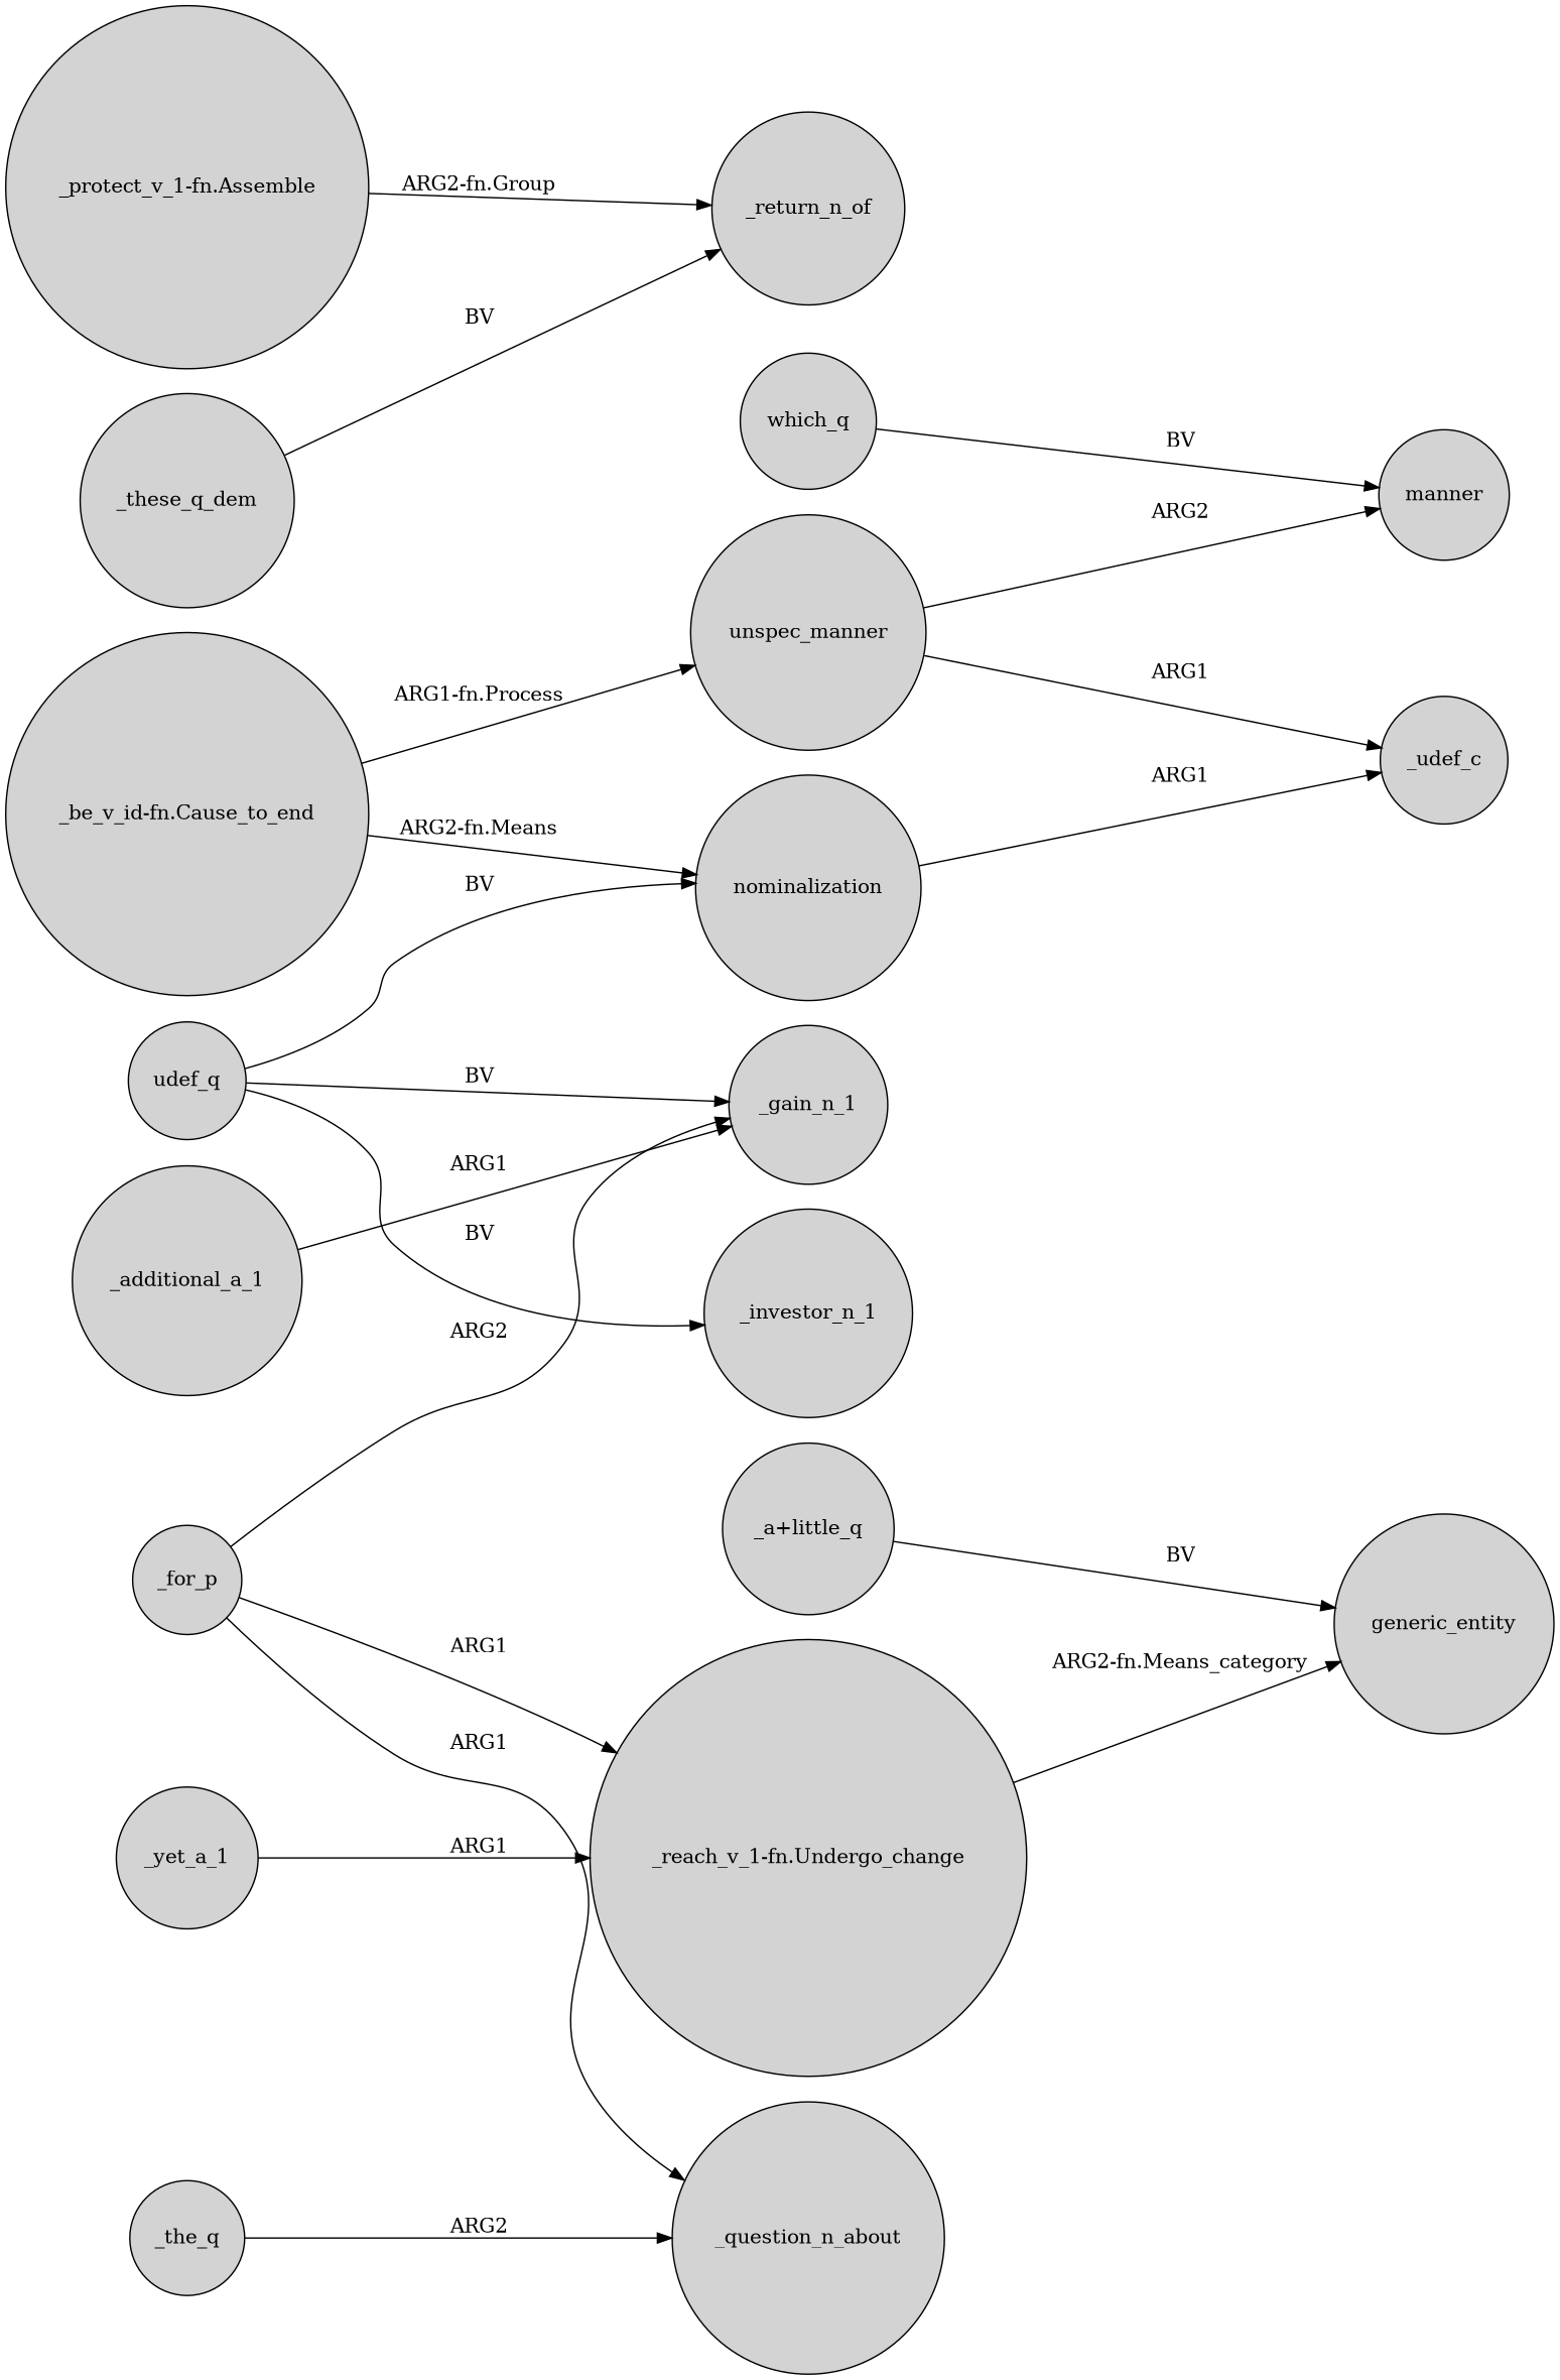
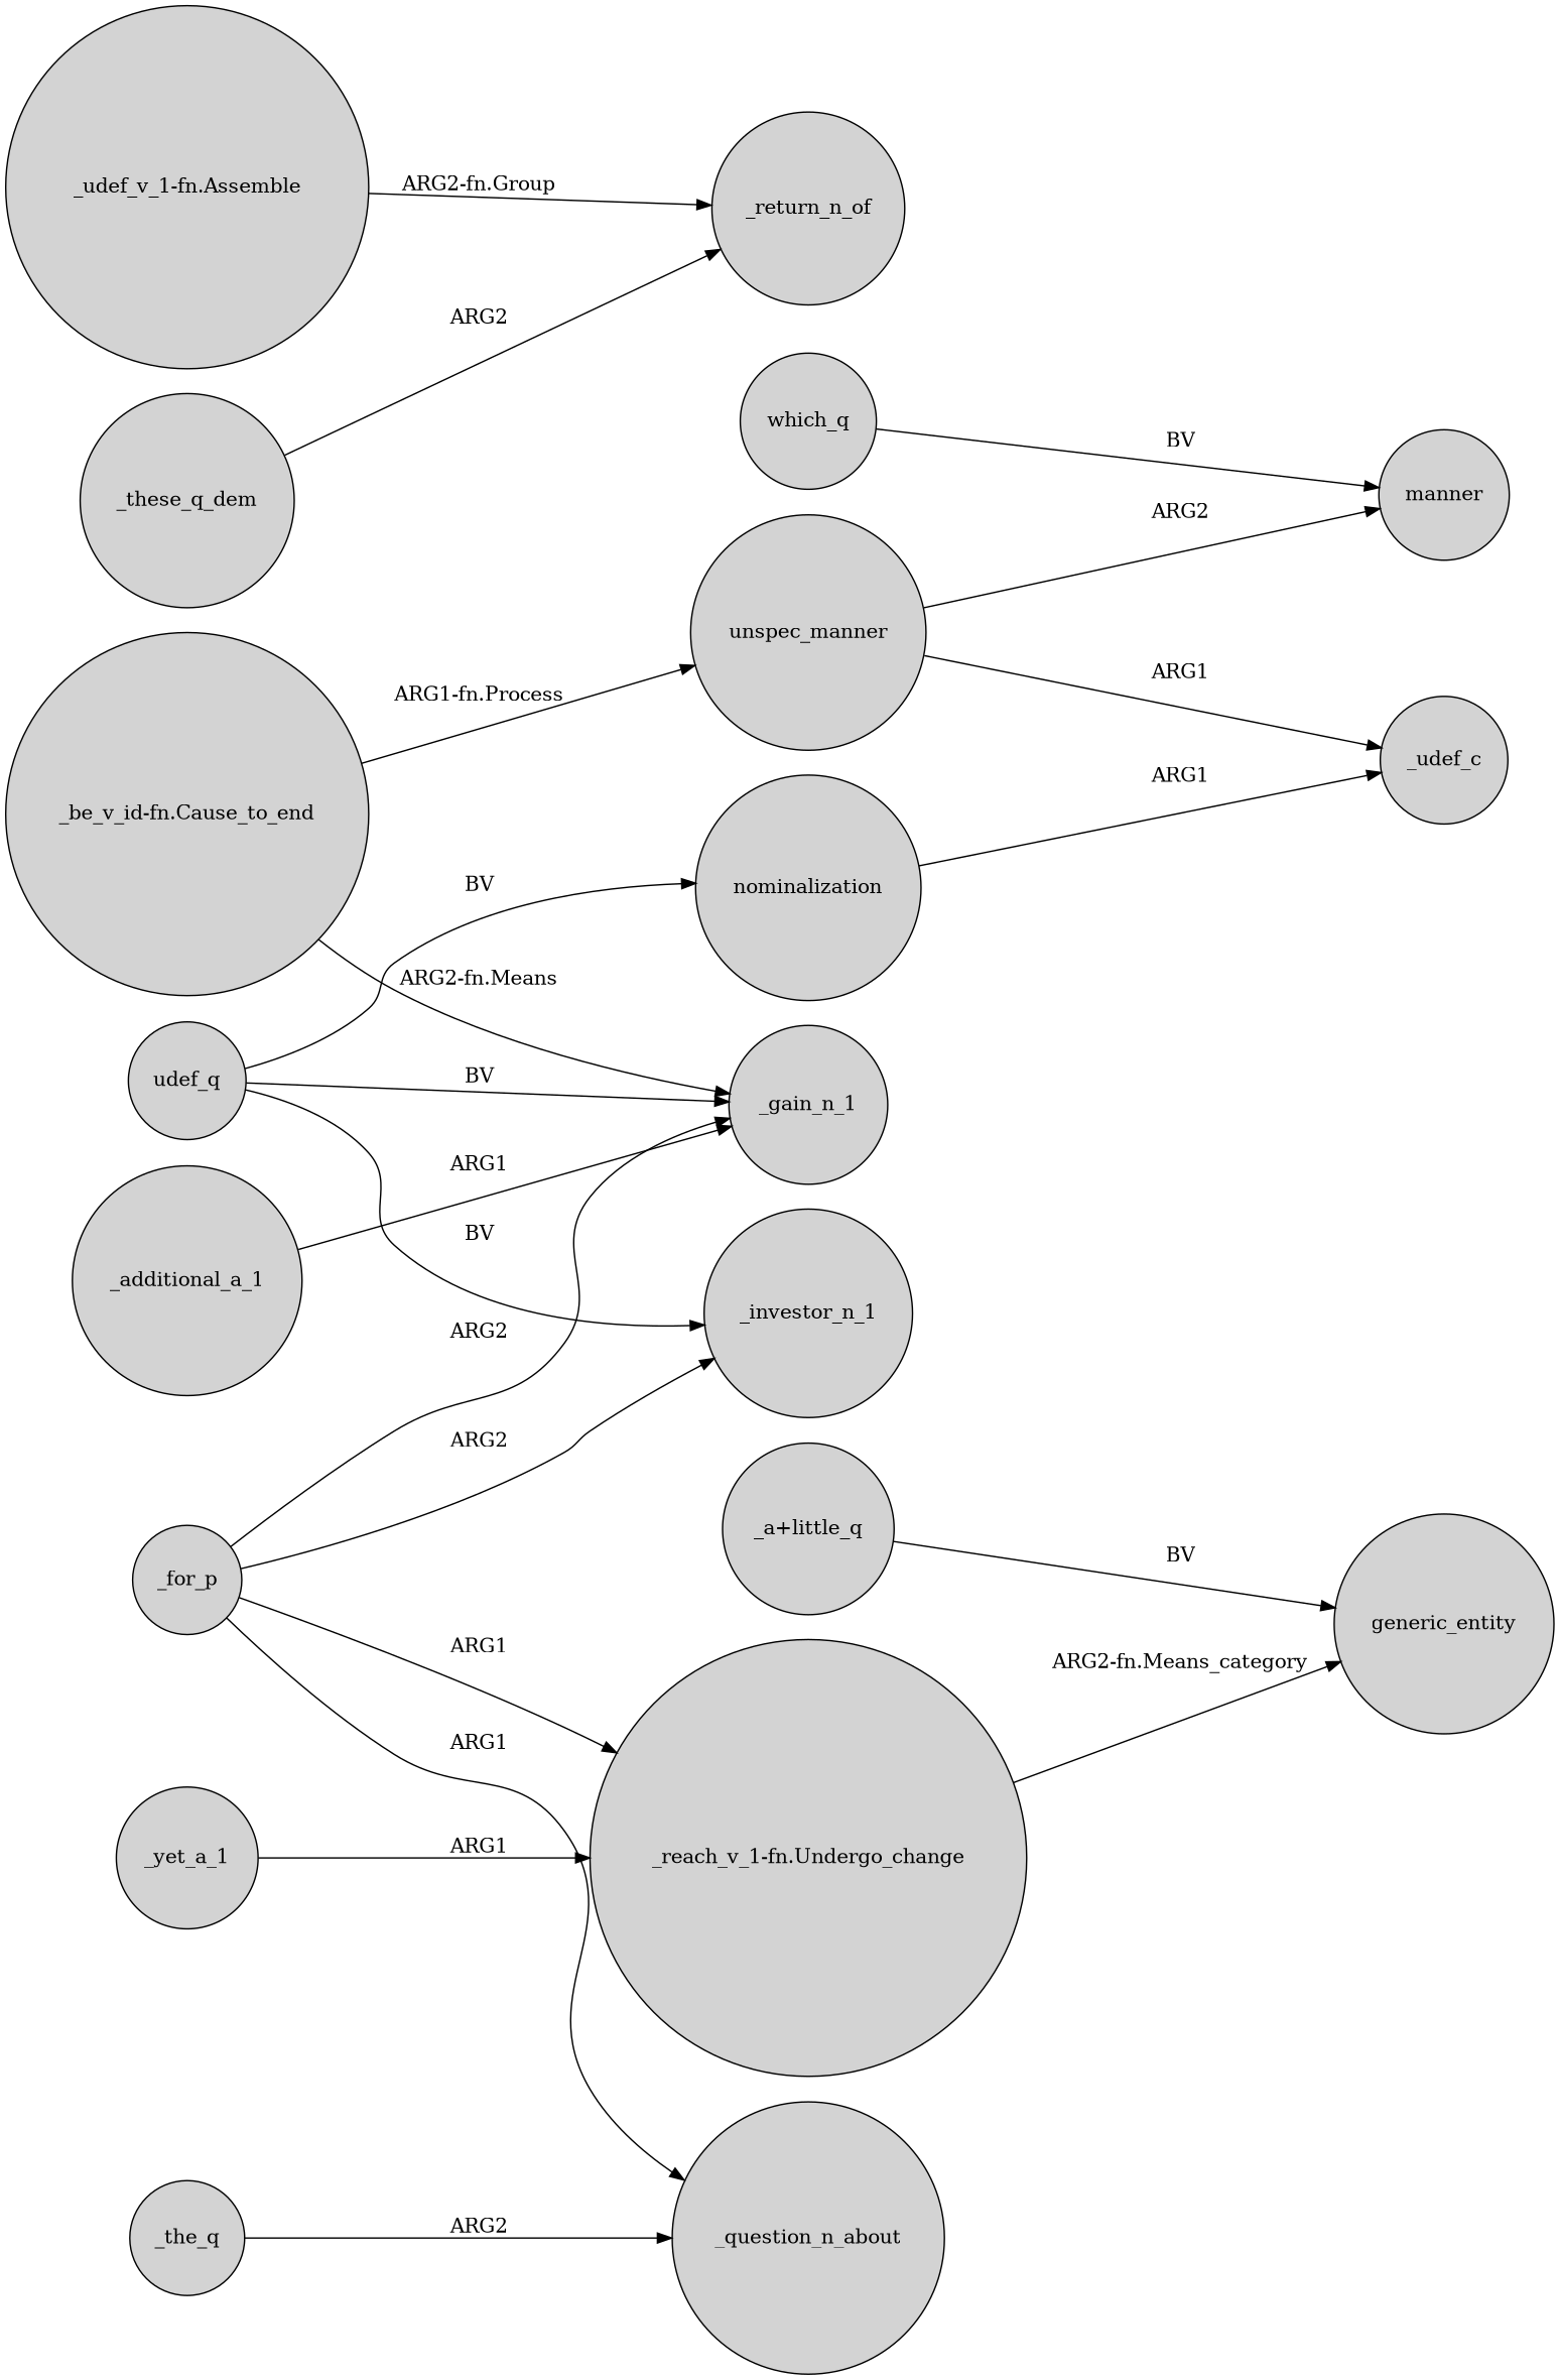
  digraph {
    rankdir=LR
    node [shape=circle style=filled]
    unspec_manner
    manner
    n3 [label=_udef_c]
    _for_p
    "_reach_v_1-fn.Undergo_change"
    _question_n_about
    _investor_n_1
    _gain_n_1
    generic_entity
    "_be_v_id-fn.Cause_to_end"
    nominalization
    udef_q
    "_a+little_q"
    _the_q
-   "_protect_v_1-fn.Assemble"
+   "_protect_v_1-fn.Assemble" [label="_udef_v_1-fn.Assemble"]
    _return_n_of
    _yet_a_1
    _additional_a_1
    which_q
    _these_q_dem
    unspec_manner -> manner [label=ARG2]
    unspec_manner -> n3 [label=ARG1]
    _for_p -> "_reach_v_1-fn.Undergo_change" [label=ARG1]
    _for_p -> _question_n_about [label=ARG1]
+   _for_p -> _investor_n_1 [label=ARG2]
    _for_p -> _gain_n_1 [label=ARG2]
    "_reach_v_1-fn.Undergo_change" -> generic_entity [label="ARG2-fn.Means_category"]
    "_be_v_id-fn.Cause_to_end" -> unspec_manner [label="ARG1-fn.Process"]
-   "_be_v_id-fn.Cause_to_end" -> nominalization [label="ARG2-fn.Means"]
+   "_be_v_id-fn.Cause_to_end" -> _gain_n_1 [label="ARG2-fn.Means"]
    nominalization -> n3 [label=ARG1]
    udef_q -> _investor_n_1 [label=BV]
    udef_q -> _gain_n_1 [label=BV]
    udef_q -> nominalization [label=BV]
    "_a+little_q" -> generic_entity [label=BV]
    _the_q -> _question_n_about [label=ARG2]
    "_protect_v_1-fn.Assemble" -> _return_n_of [label="ARG2-fn.Group"]
    _yet_a_1 -> "_reach_v_1-fn.Undergo_change" [label=ARG1]
    _additional_a_1 -> _gain_n_1 [label=ARG1]
    which_q -> manner [label=BV]
-   _these_q_dem -> _return_n_of [label=BV]
+   _these_q_dem -> _return_n_of [label=ARG2]
  }
